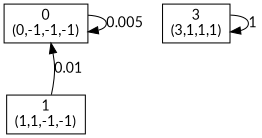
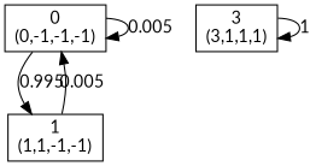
  digraph {
    fontname=Lato
    node [fontname=Lato shape=box]
    edge [fontname=Lato]
    n1 [label="0\n(0,-1,-1,-1)"]
    n2 [label="1\n(1,1,-1,-1)"]
    n3 [label="3\n(3,1,1,1)"]
    n1 -> n1 [label=0.005]
-   n2 -> n1 [label=0.01]
+   n1 -> n2 [label=0.995]
+   n2 -> n1 [label=0.005]
    n3 -> n3 [label=1]
  }
